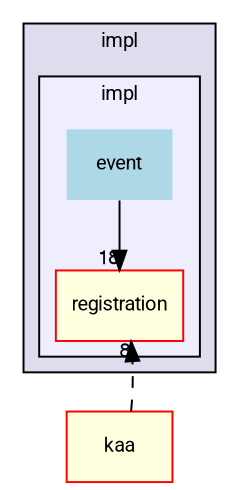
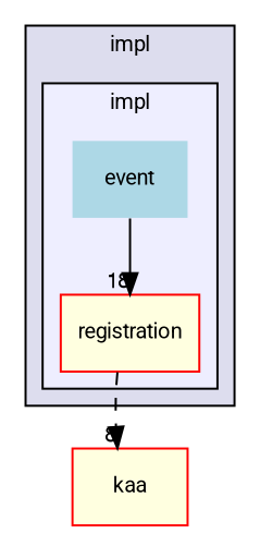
  digraph {
    compound=true
    fontname=Roboto
    node [color=red fillcolor=lightyellow fontname=Roboto fontsize=10 shape=box style=filled]
    edge [fontname=Roboto labeldistance=1.5 labelfontname=FreeSans labelfontsize=10]
    n1 [fillcolor=lightblue label=event shape=plaintext]
    n2 [label=registration]
    n3 [label=kaa]
    subgraph cluster_1 {
      bgcolor="#ddddee"
      fontsize=10
      label=impl
      pencolor=black
      subgraph cluster_2 {
        bgcolor="#eeeeff"
        fontsize=10
        label=impl
        pencolor=black
        n1
        n2
      }
    }
    n1 -> n2 [headlabel=18 style=solid]
-   n3 -> n2 [headlabel=8 style=dashed]
+   n2 -> n3 [headlabel=8 style=dashed]
  }
